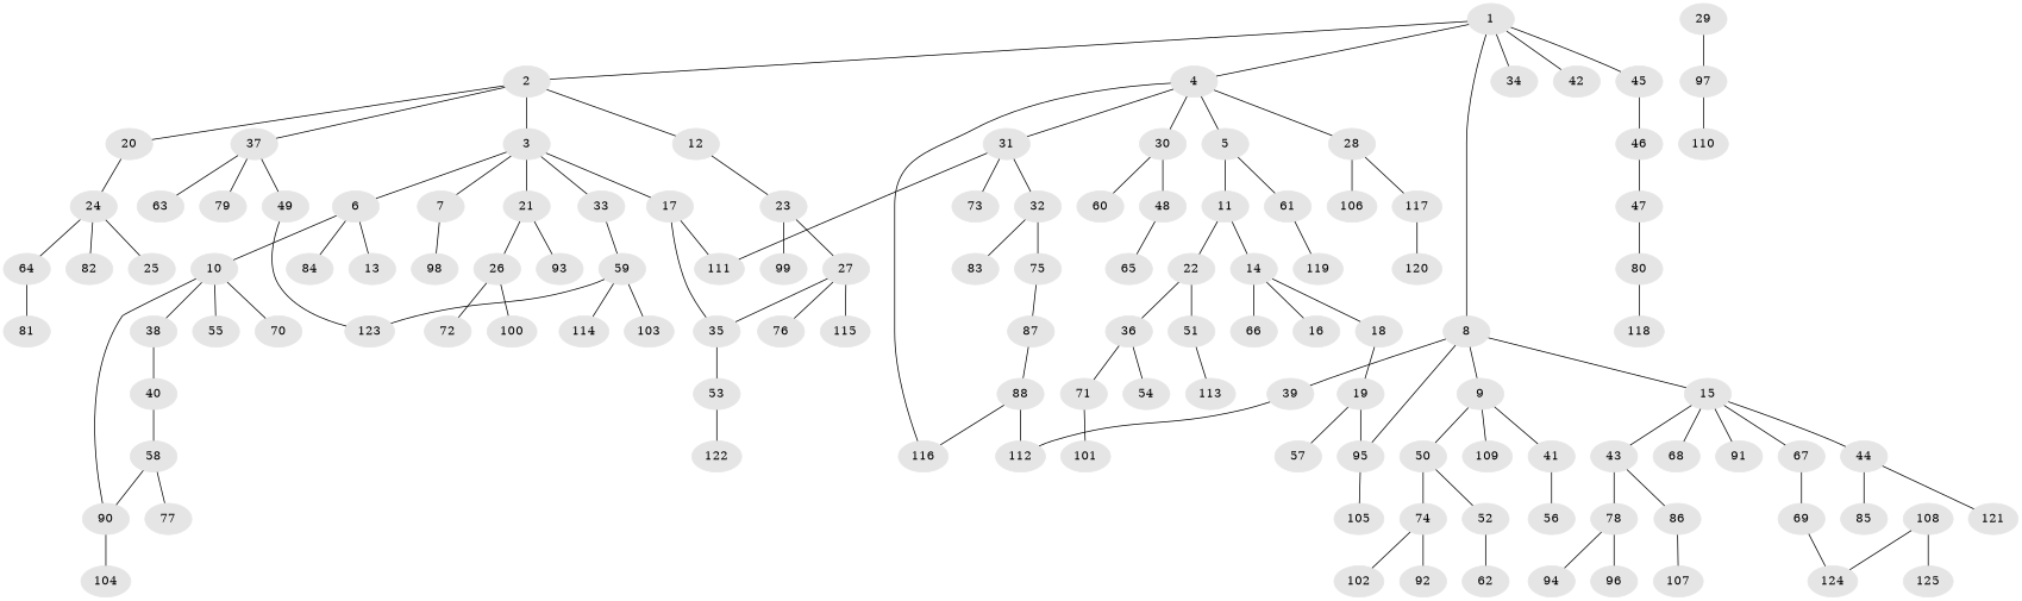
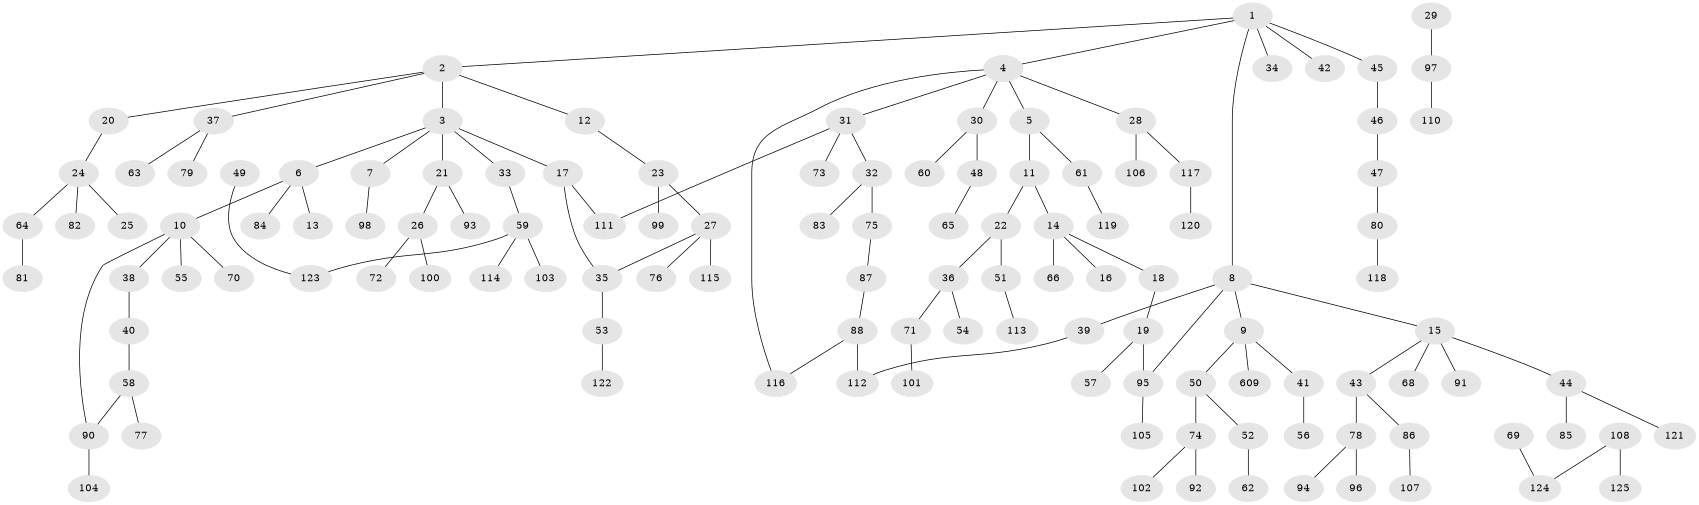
  graph {
    node [color=gray90 style=filled]
    1
    2
    4
    8
    34
    42
    45
    3
    12
    20
    37
    5
    28
    30
    31
    116
    9
    15
    39
    95
    46
    6
    7
    17
    21
    33
    23
    24
    49
    63
    79
    10
    13
    84
    98
    35
    111
    26
    93
    59
    11
    61
    106
    117
    48
    60
    32
    73
    14
    22
    119
    38
    55
    70
    90
    41
    50
-   109
+   109 [label=609]
    43
    44
-   67
    68
    91
    112
    105
    56
    52
    74
    40
    104
    16
    18
    66
    36
    51
    27
    99
    29
    97
    19
    78
    86
    85
    121
    69
    53
    57
    25
    64
    82
    72
    100
    54
    71
    113
    76
    115
    81
    120
    110
    65
    75
    83
    87
    123
    103
    114
    122
    101
    58
    77
    94
    96
    107
    47
    80
    118
    62
    92
    102
    124
    108
    125
    88
    1 -- 2
    1 -- 4
    1 -- 8
    1 -- 34
    1 -- 42
    1 -- 45
    2 -- 3
    2 -- 12
    2 -- 20
    2 -- 37
    4 -- 5
    4 -- 28
    4 -- 30
    4 -- 31
    4 -- 116
    8 -- 9
    8 -- 15
    8 -- 39
    8 -- 95
    45 -- 46
    3 -- 6
    3 -- 7
    3 -- 17
    3 -- 21
    3 -- 33
    12 -- 23
    20 -- 24
-   37 -- 49
    37 -- 63
    37 -- 79
    5 -- 11
    5 -- 61
    28 -- 106
    28 -- 117
    30 -- 48
    30 -- 60
    31 -- 111
    31 -- 32
    31 -- 73
    9 -- 41
    9 -- 50
    9 -- 109
    15 -- 43
    15 -- 44
-   15 -- 67
    15 -- 68
    15 -- 91
    39 -- 112
    95 -- 105
    46 -- 47
    6 -- 10
    6 -- 13
    6 -- 84
    7 -- 98
    17 -- 35
    17 -- 111
    21 -- 26
    21 -- 93
    33 -- 59
    23 -- 27
    23 -- 99
    24 -- 25
    24 -- 64
    24 -- 82
    49 -- 123
    10 -- 38
    10 -- 55
    10 -- 70
    10 -- 90
    35 -- 53
    26 -- 72
    26 -- 100
    59 -- 123
    59 -- 103
    59 -- 114
    11 -- 14
    11 -- 22
    61 -- 119
    117 -- 120
    48 -- 65
    32 -- 75
    32 -- 83
    14 -- 16
    14 -- 18
    14 -- 66
    22 -- 36
    22 -- 51
    38 -- 40
    90 -- 104
    41 -- 56
    50 -- 52
    50 -- 74
    43 -- 78
    43 -- 86
    44 -- 85
    44 -- 121
-   67 -- 69
    52 -- 62
    74 -- 92
    74 -- 102
    40 -- 58
    18 -- 19
    36 -- 54
    36 -- 71
    51 -- 113
    27 -- 35
    27 -- 76
    27 -- 115
    29 -- 97
    97 -- 110
    19 -- 95
    19 -- 57
    78 -- 94
    78 -- 96
    86 -- 107
    69 -- 124
    53 -- 122
    64 -- 81
    71 -- 101
    75 -- 87
    87 -- 88
    58 -- 90
    58 -- 77
    47 -- 80
    80 -- 118
    108 -- 124
    108 -- 125
    88 -- 116
    88 -- 112
  }
